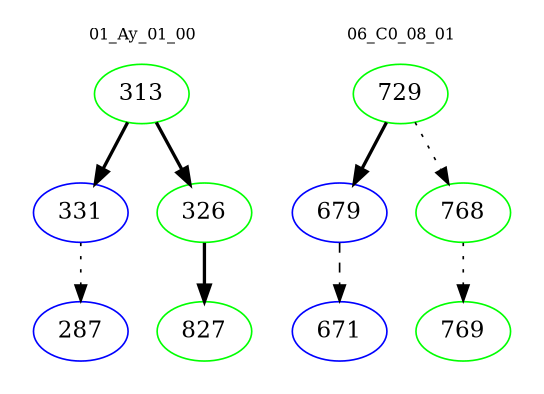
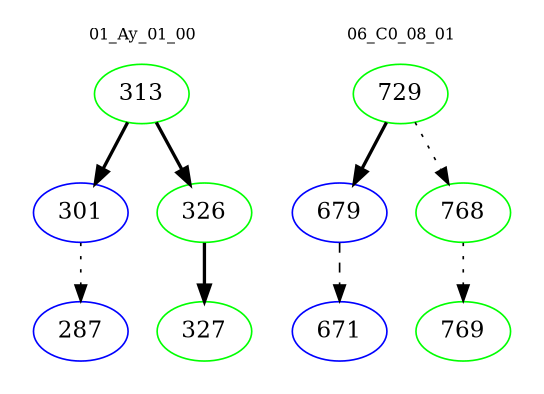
  digraph {
    node [color=green]
    edge [color=black style=bold]
    n1 [label=313]
-   n2 [color=blue label=331]
+   n2 [color=blue label=301]
    n3 [label=326]
    n4 [color=blue label=287]
-   n5 [label=827]
+   n5 [label=327]
    n6 [label=729]
    n7 [color=blue label=679]
    n8 [label=768]
    n9 [color=blue label=671]
    n10 [label=769]
    subgraph cluster_1 {
      color=white
      fontsize=10
      label="01_Ay_01_00"
      n1
      n2
      n3
      n4
      n5
    }
    subgraph cluster_2 {
      color=white
      fontsize=10
      label="06_C0_08_01"
      n6
      n7
      n8
      n9
      n10
    }
    n1 -> n2
    n1 -> n3
    n2 -> n4 [style=dotted]
    n3 -> n5
    n6 -> n7
    n6 -> n8 [style=dotted]
    n7 -> n9 [style=dashed]
    n8 -> n10 [style=dotted]
  }
